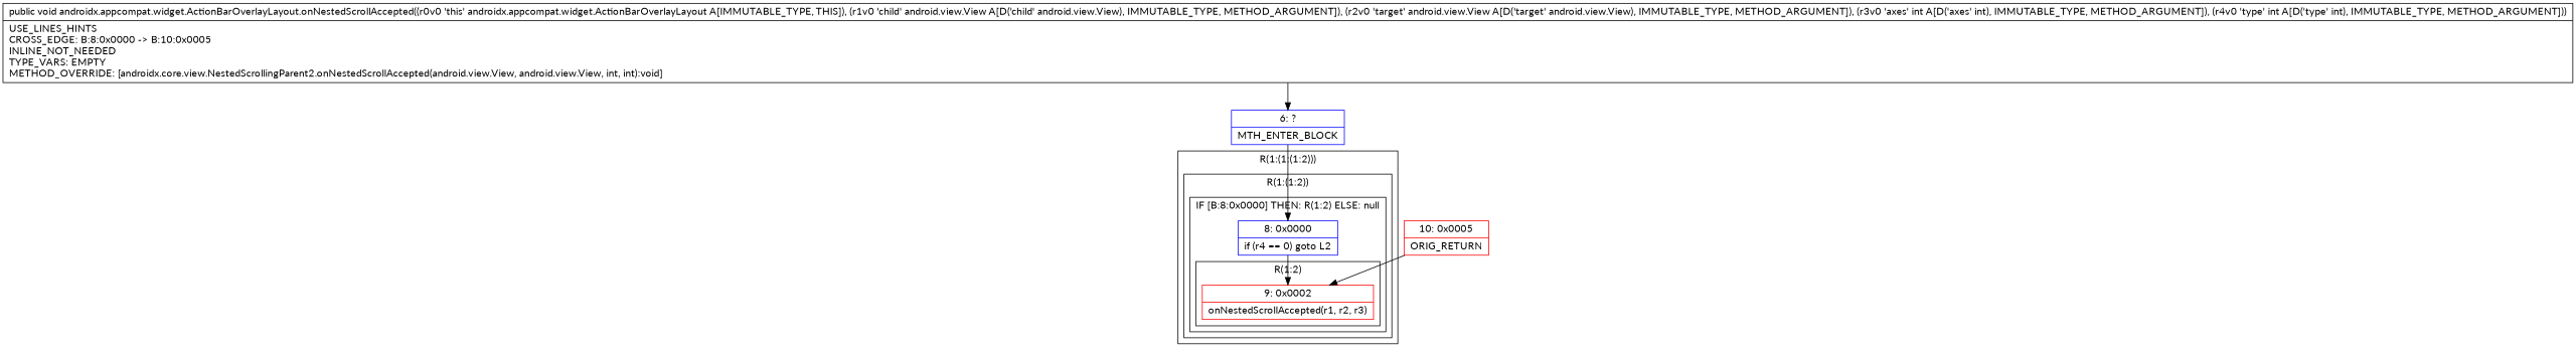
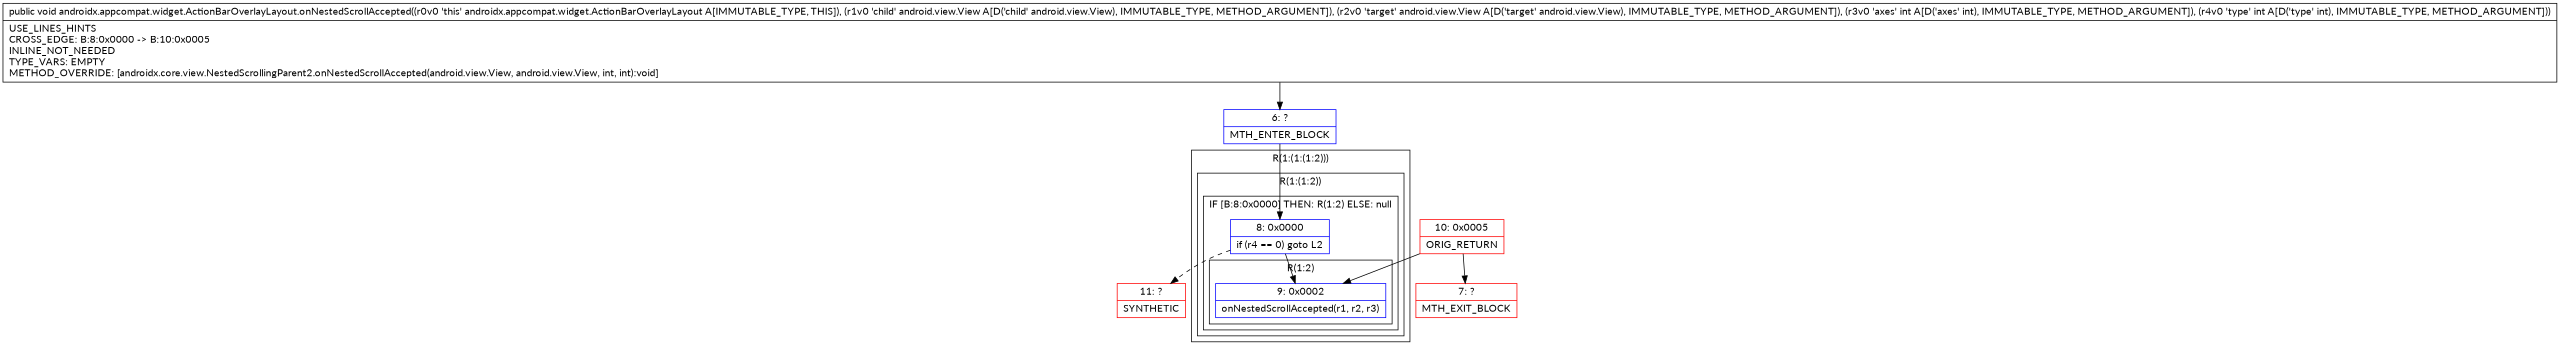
  digraph {
    fontname=Lato
    node [color=blue fontname=Lato shape=record]
    edge [fontname=Lato]
-   n1 [color=red label="{9\:\ 0x0002|onNestedScrollAccepted(r1, r2, r3)\l}"]
+   n1 [label="{9\:\ 0x0002|onNestedScrollAccepted(r1, r2, r3)\l}"]
    n2 [label="{8\:\ 0x0000|if (r4 == 0) goto L2\l}"]
+   n3 [color=red label="{11\:\ ?|SYNTHETIC\l}"]
    n4 [color=red label="{10\:\ 0x0005|ORIG_RETURN\l}"]
+   n5 [color=red label="{7\:\ ?|MTH_EXIT_BLOCK\l}"]
    n6 [label="{6\:\ ?|MTH_ENTER_BLOCK\l}"]
    n7 [label="{public void androidx.appcompat.widget.ActionBarOverlayLayout.onNestedScrollAccepted((r0v0 'this' androidx.appcompat.widget.ActionBarOverlayLayout A[IMMUTABLE_TYPE, THIS]), (r1v0 'child' android.view.View A[D('child' android.view.View), IMMUTABLE_TYPE, METHOD_ARGUMENT]), (r2v0 'target' android.view.View A[D('target' android.view.View), IMMUTABLE_TYPE, METHOD_ARGUMENT]), (r3v0 'axes' int A[D('axes' int), IMMUTABLE_TYPE, METHOD_ARGUMENT]), (r4v0 'type' int A[D('type' int), IMMUTABLE_TYPE, METHOD_ARGUMENT]))  | USE_LINES_HINTS\lCROSS_EDGE: B:8:0x0000 \-\> B:10:0x0005\lINLINE_NOT_NEEDED\lTYPE_VARS: EMPTY\lMETHOD_OVERRIDE: [androidx.core.view.NestedScrollingParent2.onNestedScrollAccepted(android.view.View, android.view.View, int, int):void]\l}" color=""]
    subgraph cluster_1 {
      label="R(1:(1:(1:2)))"
      subgraph cluster_2 {
        label="R(1:(1:2))"
        subgraph cluster_3 {
          label="IF [B:8:0x0000] THEN: R(1:2) ELSE: null"
          n2
          subgraph cluster_4 {
            label="R(1:2)"
            n1
          }
        }
      }
    }
    n2 -> n1
+   n2 -> n3 [style=dashed]
    n4 -> n1
+   n4 -> n5
    n6 -> n2
    n7 -> n6
  }
